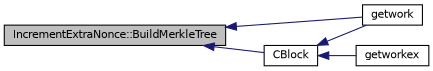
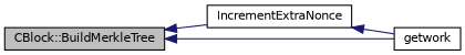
  digraph {
    rankdir=LR
    node [color=black fillcolor=white fontname=Helvetica fontsize=10 shape=record style=filled]
    edge [color=midnightblue dir=back fontname=Helvetica fontsize=10 labelfontname=Helvetica labelfontsize=10 style=solid]
-   n1 [fillcolor=grey75 fontcolor=black height=0.2 label="IncrementExtraNonce::BuildMerkleTree" width=0.4]
-   n2 [height=0.2 label=CBlock width=0.4]
+   n1 [fillcolor=grey75 fontcolor=black height=0.2 label="CBlock::BuildMerkleTree" width=0.4]
+   n2 [height=0.2 label=IncrementExtraNonce width=0.4]
    n3 [height=0.2 label=getwork width=0.4]
-   n4 [height=0.2 label=getworkex width=0.4]
    n1 -> n2
    n1 -> n3
    n2 -> n3
-   n2 -> n4
  }
